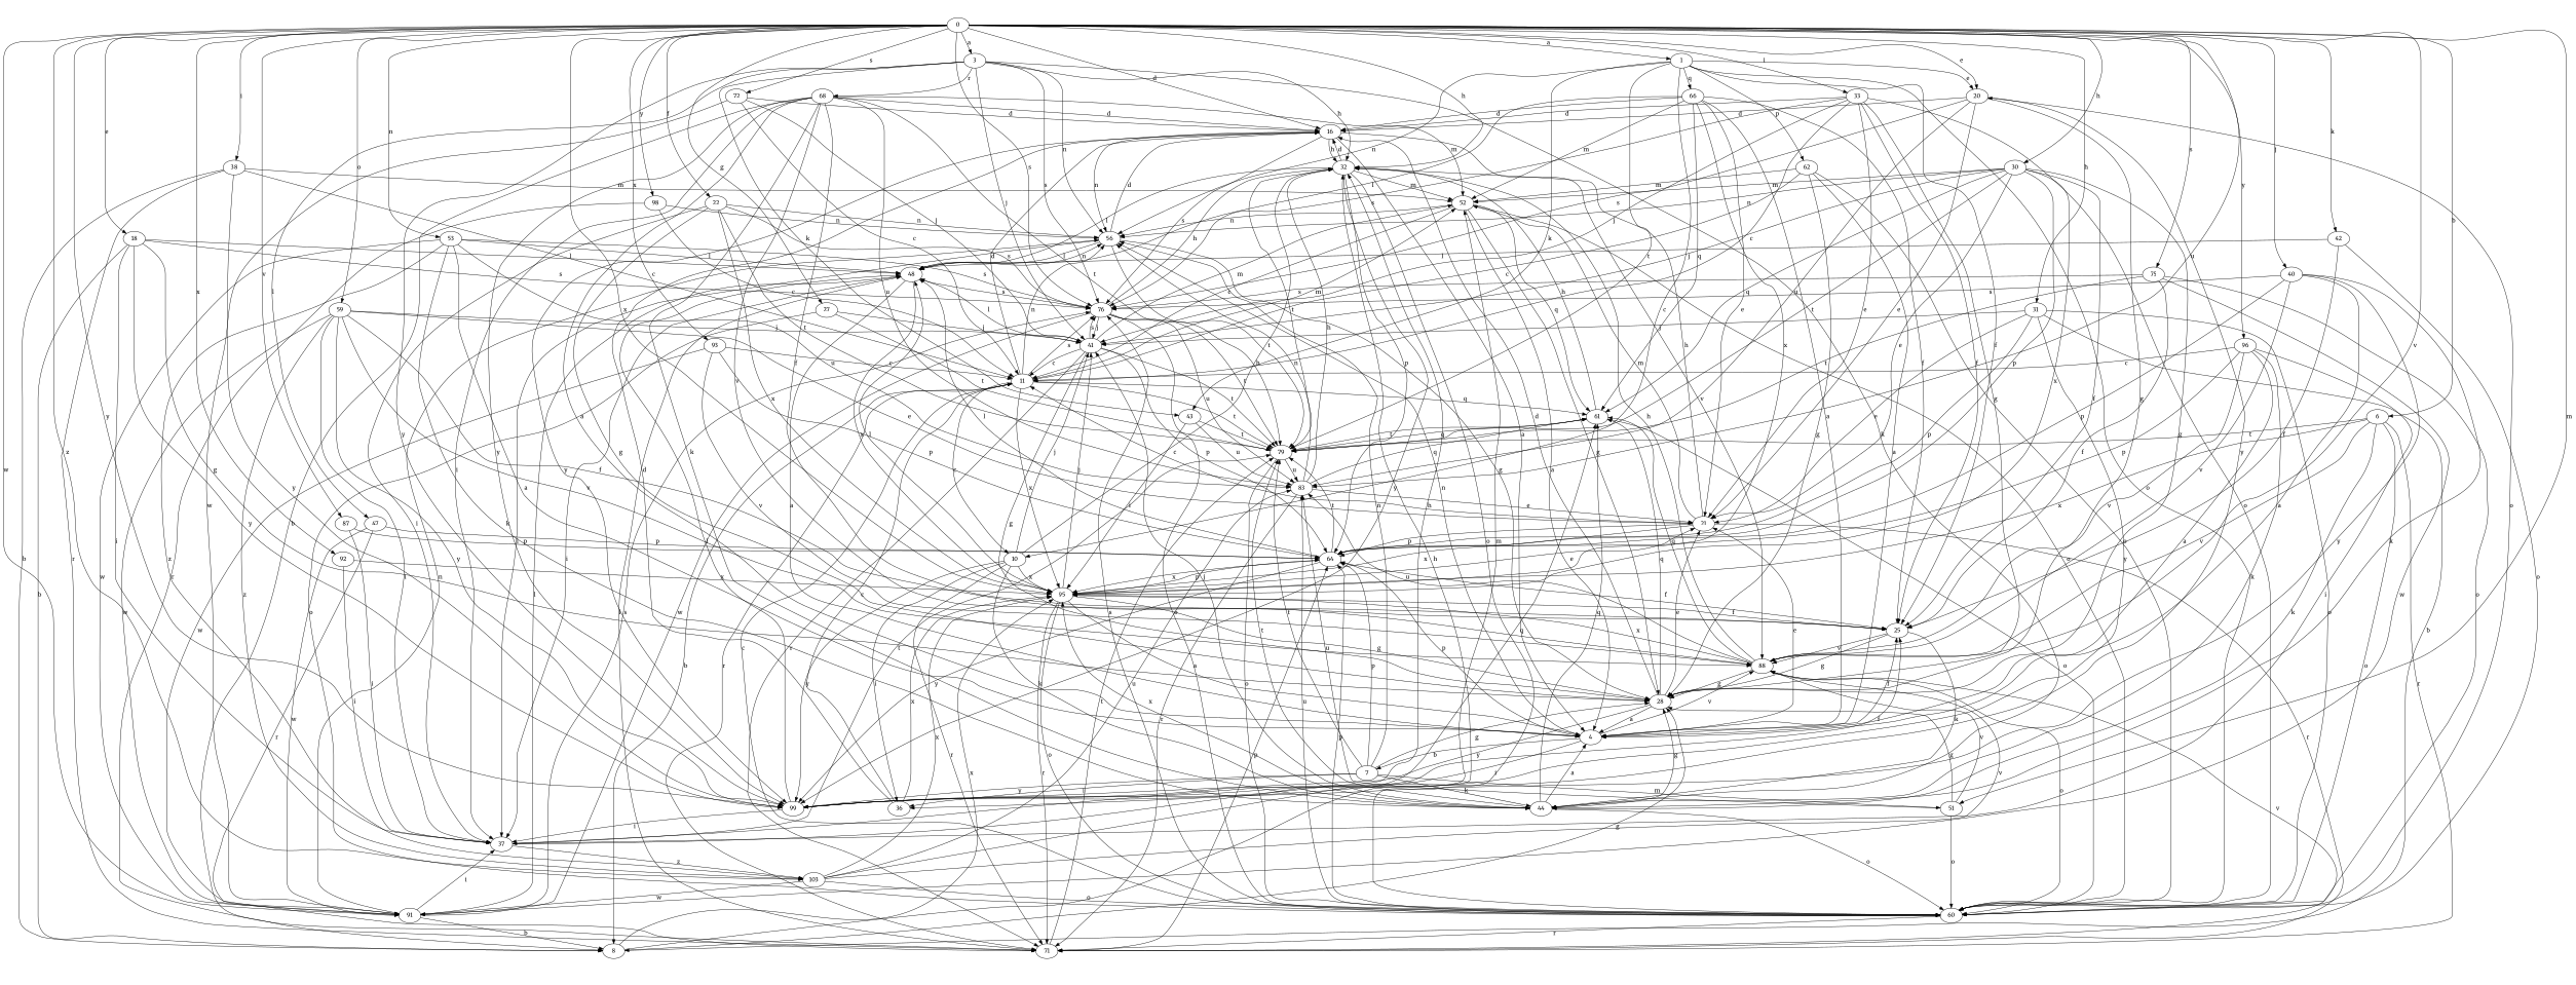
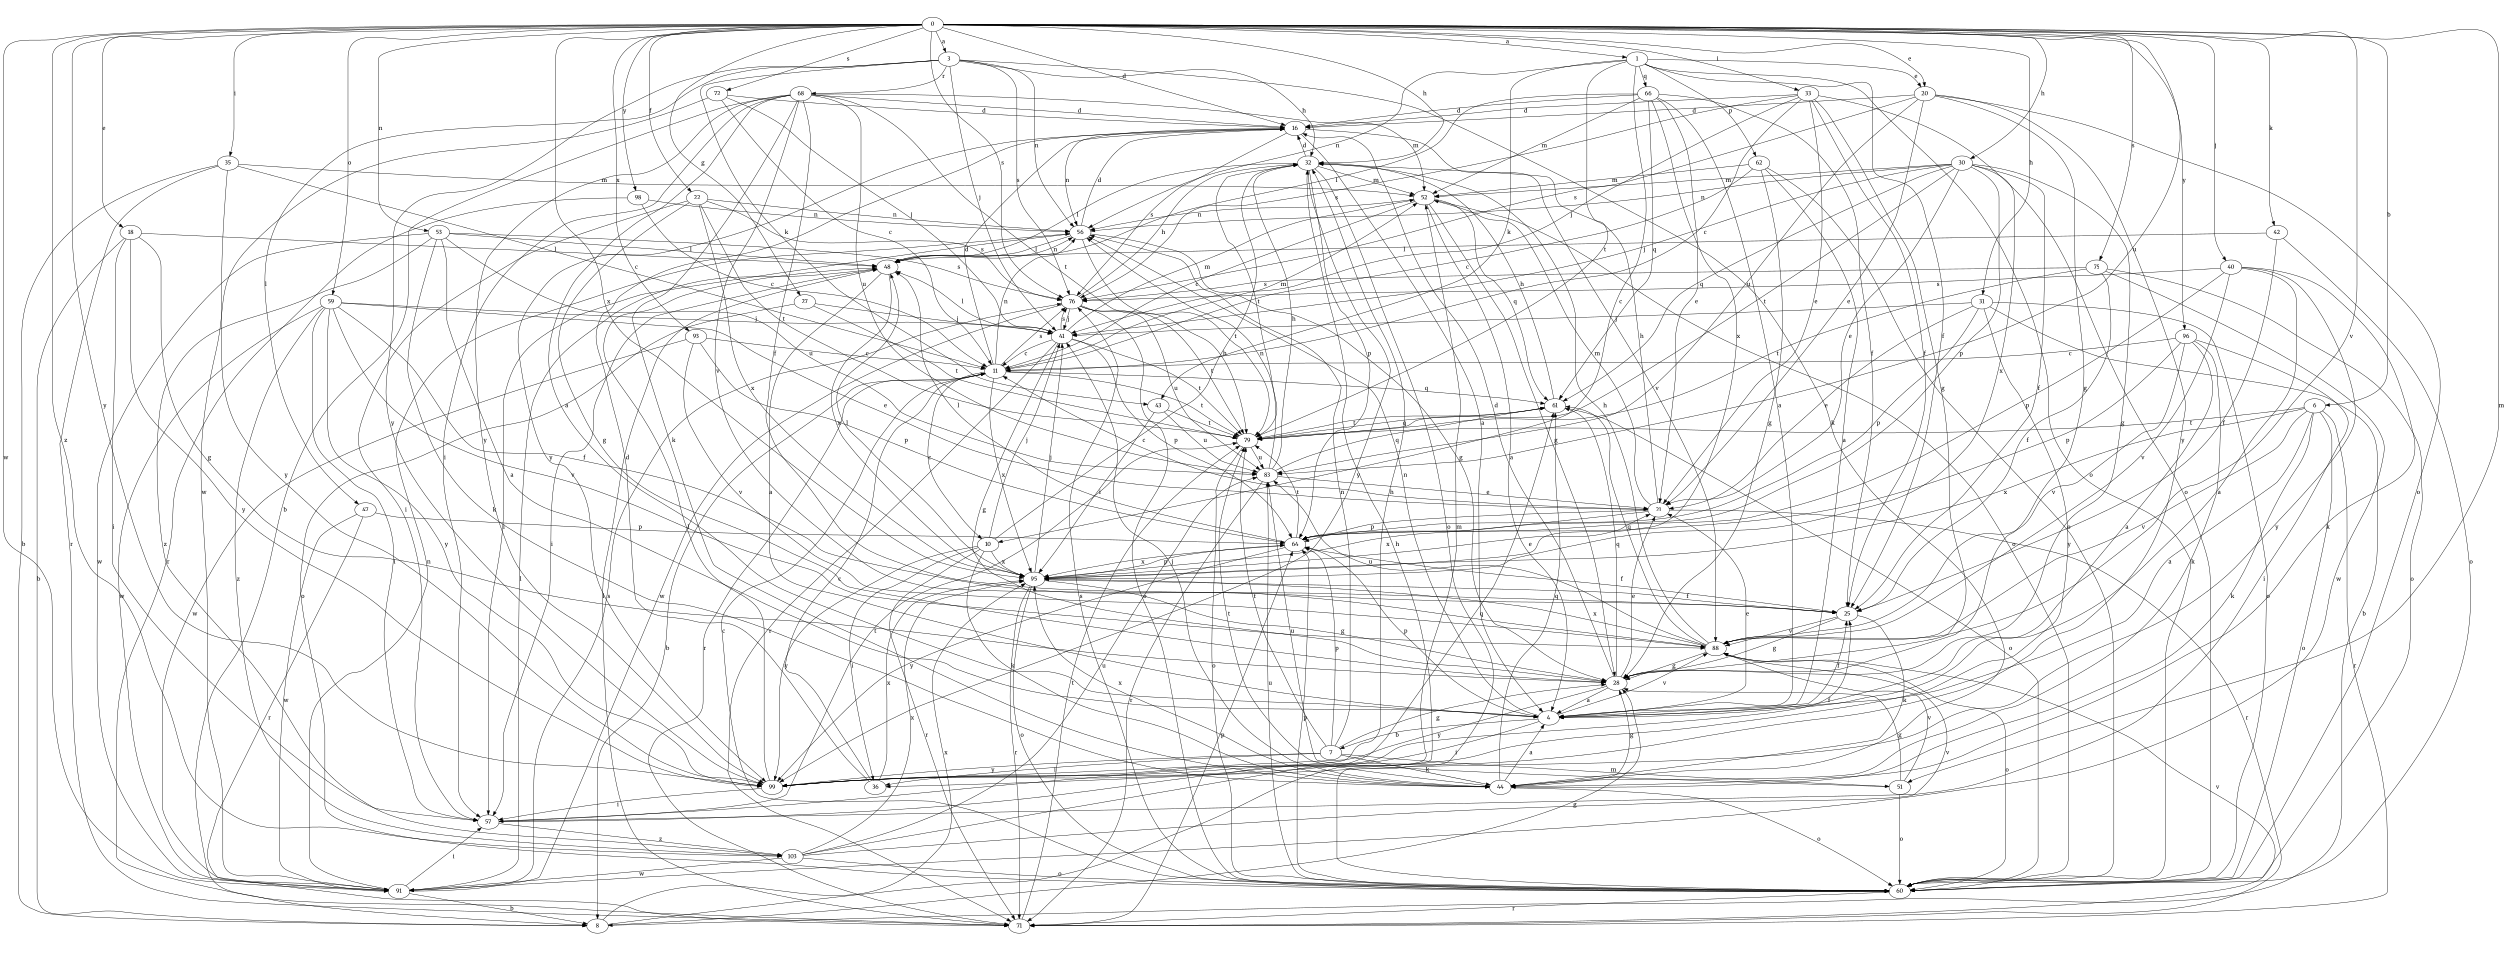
  strict digraph {
    fontname=Merriweather
    node [fontname=Merriweather]
    edge [fontname=Merriweather]
    0
    1
    3
    6
    16
    18
    20
    22
    27
    30
    31
    32
    33
-   35 [label=38]
+   35
    40
    42
    51
    53
    59
    72
    75
    76
    83
-   87
    88
    91
-   92
    93
    95
    96
    98
    99
    103
    10
    25
    43
    56
    60
    62
    66
    79
    41
    44
    47
    68
    4
    71
    28
    8
-   37
+   37 [label=57]
    48
    21
    64
    52
    n55 [label=61]
    11
    36
    7
    0 -> 1 [label=a]
    0 -> 3 [label=a]
    0 -> 6 [label=b]
    0 -> 16 [label=d]
    0 -> 18 [label=e]
    0 -> 20 [label=e]
    0 -> 22 [label=f]
    0 -> 27 [label=g]
    0 -> 30 [label=h]
    0 -> 31 [label=h]
    0 -> 32 [label=h]
    0 -> 33 [label=i]
    0 -> 35 [label=i]
    0 -> 40 [label=j]
    0 -> 42 [label=k]
    0 -> 51 [label=m]
    0 -> 53 [label=n]
    0 -> 59 [label=o]
    0 -> 72 [label=s]
    0 -> 75 [label=s]
    0 -> 76 [label=s]
    0 -> 83 [label=u]
-   0 -> 87 [label=v]
    0 -> 88 [label=v]
    0 -> 91 [label=w]
-   0 -> 92 [label=x]
    0 -> 93 [label=x]
    0 -> 95 [label=x]
    0 -> 96 [label=y]
    0 -> 98 [label=y]
    0 -> 99 [label=y]
    0 -> 103 [label=z]
    1 -> 20 [label=e]
    1 -> 10 [label=c]
    1 -> 25 [label=f]
    1 -> 43 [label=k]
    1 -> 56 [label=n]
    1 -> 60 [label=o]
    1 -> 62 [label=p]
    1 -> 66 [label=q]
    1 -> 79 [label=t]
    3 -> 32 [label=h]
    3 -> 76 [label=s]
    3 -> 99 [label=y]
    3 -> 43 [label=k]
    3 -> 56 [label=n]
    3 -> 41 [label=j]
    3 -> 44 [label=k]
    3 -> 47 [label=l]
    3 -> 68 [label=r]
    6 -> 88 [label=v]
    6 -> 95 [label=x]
    6 -> 60 [label=o]
    6 -> 79 [label=t]
    6 -> 44 [label=k]
-   95 -> 4 [label=a]
+   6 -> 4 [label=a]
    6 -> 71 [label=r]
-   16 -> 32 [label=h]
    16 -> 76 [label=s]
    16 -> 88 [label=v]
    16 -> 99 [label=y]
    16 -> 56 [label=n]
    16 -> 4 [label=a]
-   18 -> 76 [label=s]
    18 -> 99 [label=y]
    18 -> 28 [label=g]
    18 -> 8 [label=b]
    18 -> 37 [label=i]
    18 -> 48 [label=l]
    20 -> 16 [label=d]
    20 -> 76 [label=s]
    20 -> 83 [label=u]
    20 -> 99 [label=y]
-   60 -> 20 [label=o]
+   20 -> 60 [label=o]
    20 -> 28 [label=g]
    20 -> 21 [label=e]
    22 -> 76 [label=s]
    22 -> 95 [label=x]
    22 -> 56 [label=n]
    22 -> 79 [label=t]
    22 -> 28 [label=g]
    22 -> 37 [label=i]
    27 -> 60 [label=o]
    27 -> 79 [label=t]
    27 -> 41 [label=j]
    30 -> 95 [label=x]
    30 -> 25 [label=f]
    30 -> 56 [label=n]
    30 -> 79 [label=t]
    30 -> 41 [label=j]
    30 -> 28 [label=g]
    30 -> 21 [label=e]
    30 -> 64 [label=p]
    30 -> 52 [label=m]
    30 -> n55 [label=q]
    31 -> 99 [label=y]
    31 -> 60 [label=o]
    31 -> 41 [label=j]
    31 -> 8 [label=b]
    31 -> 21 [label=e]
    31 -> 64 [label=p]
    32 -> 16 [label=d]
    32 -> 99 [label=y]
    32 -> 60 [label=o]
    32 -> 79 [label=t]
    32 -> 48 [label=l]
    32 -> 64 [label=p]
    32 -> 52 [label=m]
    33 -> 16 [label=d]
    33 -> 76 [label=s]
    33 -> 25 [label=f]
    33 -> 60 [label=o]
    33 -> 41 [label=j]
    33 -> 28 [label=g]
    33 -> 21 [label=e]
    33 -> 11 [label=c]
    35 -> 99 [label=y]
    35 -> 71 [label=r]
    35 -> 8 [label=b]
    35 -> 52 [label=m]
    35 -> 11 [label=c]
    40 -> 76 [label=s]
    40 -> 88 [label=v]
    40 -> 99 [label=y]
    40 -> 44 [label=k]
    40 -> 4 [label=a]
    40 -> 64 [label=p]
    42 -> 25 [label=f]
    42 -> 60 [label=o]
    42 -> 48 [label=l]
    51 -> 83 [label=u]
    51 -> 88 [label=v]
    51 -> 60 [label=o]
    51 -> 28 [label=g]
    53 -> 76 [label=s]
    53 -> 83 [label=u]
    53 -> 91 [label=w]
    53 -> 103 [label=z]
    53 -> 44 [label=k]
    53 -> 4 [label=a]
    53 -> 48 [label=l]
    59 -> 88 [label=v]
    59 -> 91 [label=w]
    59 -> 99 [label=y]
    59 -> 103 [label=z]
    59 -> 25 [label=f]
    59 -> 41 [label=j]
    59 -> 37 [label=i]
    59 -> 21 [label=e]
    72 -> 16 [label=d]
    72 -> 91 [label=w]
    72 -> 41 [label=j]
    72 -> 11 [label=c]
    75 -> 76 [label=s]
    75 -> 91 [label=w]
    75 -> 25 [label=f]
    75 -> 60 [label=o]
    75 -> 79 [label=t]
    76 -> 32 [label=h]
    76 -> 83 [label=u]
    76 -> 91 [label=w]
    76 -> 60 [label=o]
    76 -> 79 [label=t]
    76 -> 41 [label=j]
    83 -> 32 [label=h]
    83 -> 56 [label=n]
    83 -> 71 [label=r]
    83 -> 21 [label=e]
    83 -> n55 [label=q]
-   87 -> 37 [label=i]
-   87 -> 64 [label=p]
    88 -> 32 [label=h]
    88 -> 83 [label=u]
    88 -> 95 [label=x]
    88 -> 60 [label=o]
    88 -> 28 [label=g]
    88 -> n55 [label=q]
    91 -> 76 [label=s]
    91 -> 56 [label=n]
    91 -> 8 [label=b]
    91 -> 37 [label=i]
    91 -> 48 [label=l]
-   92 -> 95 [label=x]
-   92 -> 37 [label=i]
    93 -> 88 [label=v]
    93 -> 91 [label=w]
    93 -> 64 [label=p]
    93 -> 11 [label=c]
    95 -> 25 [label=f]
    95 -> 60 [label=o]
    95 -> 41 [label=j]
    95 -> 71 [label=r]
    95 -> 28 [label=g]
    95 -> 48 [label=l]
    95 -> 21 [label=e]
    95 -> 64 [label=p]
    96 -> 88 [label=v]
    96 -> 44 [label=k]
    96 -> 4 [label=a]
    96 -> 37 [label=i]
    96 -> 64 [label=p]
    96 -> 11 [label=c]
    98 -> 56 [label=n]
    98 -> 71 [label=r]
    98 -> 11 [label=c]
    99 -> 25 [label=f]
    99 -> 37 [label=i]
    99 -> 48 [label=l]
    103 -> 83 [label=u]
    103 -> 88 [label=v]
    103 -> 91 [label=w]
    103 -> 95 [label=x]
    103 -> 60 [label=o]
    103 -> 52 [label=m]
    10 -> 32 [label=h]
    10 -> 95 [label=x]
    10 -> 99 [label=y]
    10 -> 41 [label=j]
    10 -> 44 [label=k]
    10 -> 71 [label=r]
    10 -> 36 [label=i]
    25 -> 88 [label=v]
    25 -> 44 [label=k]
    25 -> 28 [label=g]
    43 -> 83 [label=u]
    43 -> 95 [label=i]
    43 -> 79 [label=t]
    56 -> 16 [label=d]
    56 -> 79 [label=t]
    56 -> 28 [label=g]
    56 -> 37 [label=i]
    56 -> 48 [label=l]
    60 -> 76 [label=s]
    60 -> 83 [label=u]
    60 -> 71 [label=r]
    60 -> 64 [label=p]
    60 -> 11 [label=c]
    62 -> 60 [label=o]
    62 -> 4 [label=a]
    62 -> 28 [label=g]
    62 -> 52 [label=m]
    62 -> 11 [label=c]
    66 -> 16 [label=d]
    66 -> 95 [label=x]
    66 -> 25 [label=f]
    66 -> 4 [label=a]
    66 -> 48 [label=l]
    66 -> 21 [label=e]
    66 -> 52 [label=m]
    66 -> n55 [label=q]
    79 -> 83 [label=u]
    79 -> 60 [label=o]
    79 -> n55 [label=q]
    41 -> 76 [label=s]
    41 -> 79 [label=t]
    41 -> 71 [label=r]
    41 -> 28 [label=g]
    41 -> 48 [label=l]
    41 -> 64 [label=p]
    41 -> 52 [label=m]
    41 -> 11 [label=c]
    44 -> 95 [label=x]
    44 -> 60 [label=o]
    44 -> 79 [label=t]
    44 -> 41 [label=j]
    44 -> 4 [label=a]
    44 -> 28 [label=g]
    44 -> n55 [label=q]
    47 -> 91 [label=w]
    47 -> 71 [label=r]
    47 -> 64 [label=p]
    68 -> 16 [label=d]
    68 -> 83 [label=u]
    68 -> 88 [label=v]
    68 -> 99 [label=y]
    68 -> 25 [label=f]
    68 -> 79 [label=t]
    68 -> 44 [label=k]
    68 -> 4 [label=a]
    68 -> 8 [label=b]
    68 -> 37 [label=i]
    68 -> 52 [label=m]
    4 -> 88 [label=v]
    4 -> 25 [label=f]
    4 -> 56 [label=n]
    4 -> 21 [label=e]
    4 -> 64 [label=p]
    4 -> 36 [label=i]
    4 -> 7 [label=b]
    71 -> 88 [label=v]
    71 -> 79 [label=t]
    71 -> 48 [label=l]
    71 -> 64 [label=p]
    28 -> 16 [label=d]
    28 -> 99 [label=y]
    28 -> 4 [label=a]
    28 -> 21 [label=e]
    28 -> n55 [label=q]
    8 -> 32 [label=h]
    8 -> 95 [label=x]
    8 -> 28 [label=g]
    37 -> 32 [label=h]
    37 -> 103 [label=z]
    37 -> 79 [label=t]
    37 -> n55 [label=q]
-   48 -> 76 [label=s]
    48 -> 95 [label=x]
    48 -> 56 [label=n]
    48 -> 4 [label=a]
    48 -> 37 [label=i]
    21 -> 32 [label=h]
    21 -> 95 [label=x]
    21 -> 71 [label=r]
    21 -> 64 [label=p]
    21 -> 52 [label=m]
    21 -> 11 [label=c]
    64 -> 95 [label=x]
    64 -> 99 [label=y]
    64 -> 25 [label=f]
    64 -> 79 [label=t]
    64 -> 48 [label=l]
    52 -> 56 [label=n]
    52 -> 60 [label=o]
    52 -> 4 [label=a]
    52 -> 28 [label=g]
    52 -> n55 [label=q]
    52 -> 11 [label=c]
    n55 -> 32 [label=h]
    n55 -> 60 [label=o]
    n55 -> 79 [label=t]
    11 -> 16 [label=d]
    11 -> 76 [label=s]
    11 -> 95 [label=x]
    11 -> 10 [label=c]
    11 -> 56 [label=n]
    11 -> 79 [label=t]
    11 -> 71 [label=r]
    11 -> 8 [label=b]
    11 -> 52 [label=m]
    11 -> n55 [label=q]
    36 -> 16 [label=d]
    36 -> 95 [label=x]
    36 -> 11 [label=c]
    7 -> 51 [label=m]
    7 -> 99 [label=y]
    7 -> 56 [label=n]
    7 -> 79 [label=t]
    7 -> 44 [label=k]
    7 -> 28 [label=g]
    7 -> 64 [label=p]
    7 -> 36 [label=i]
  }
